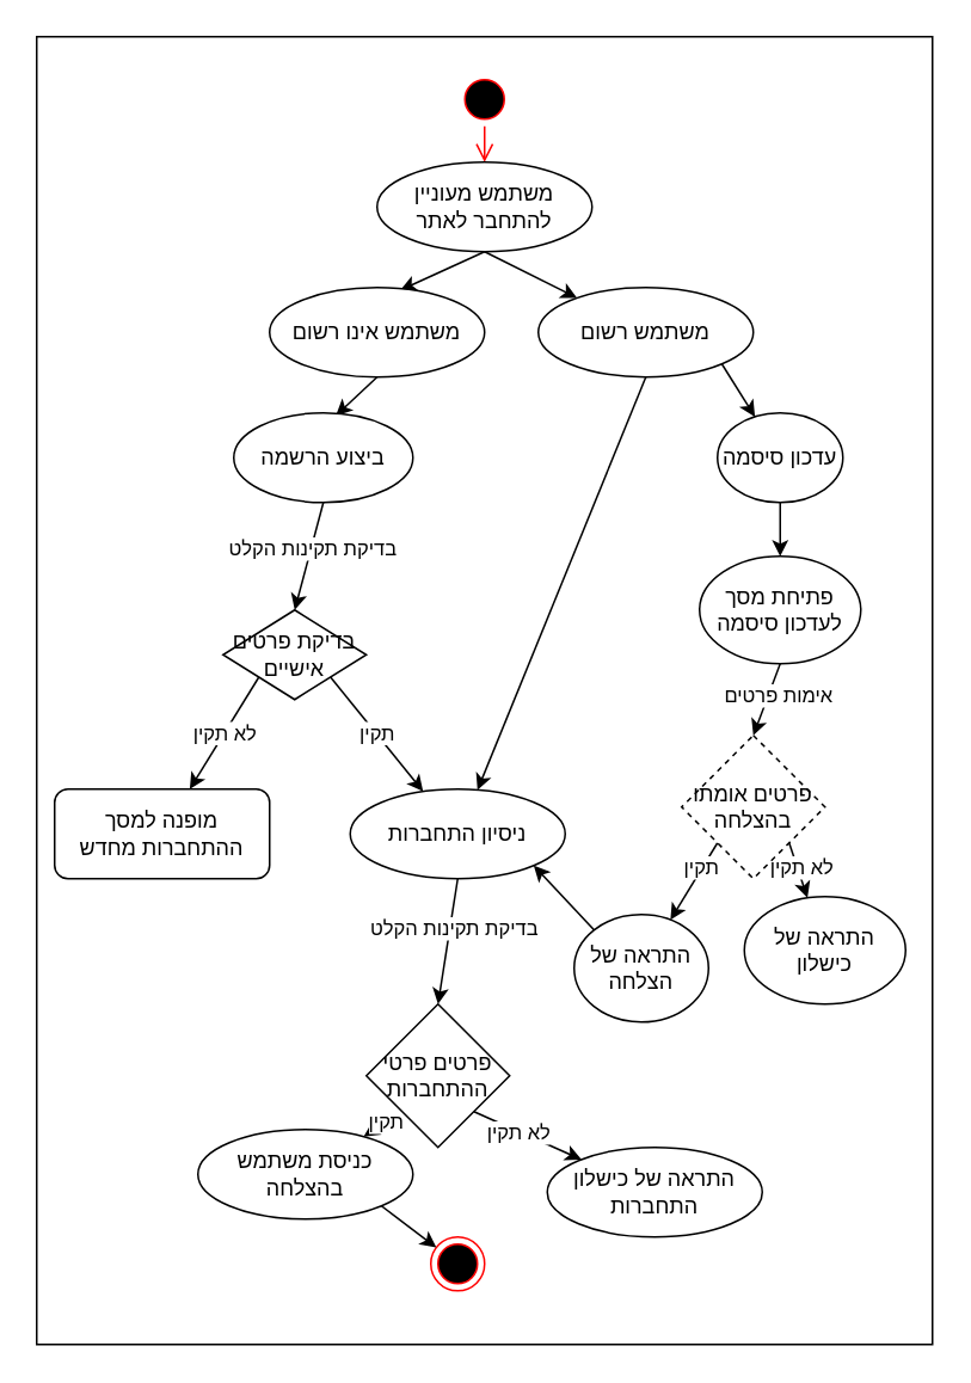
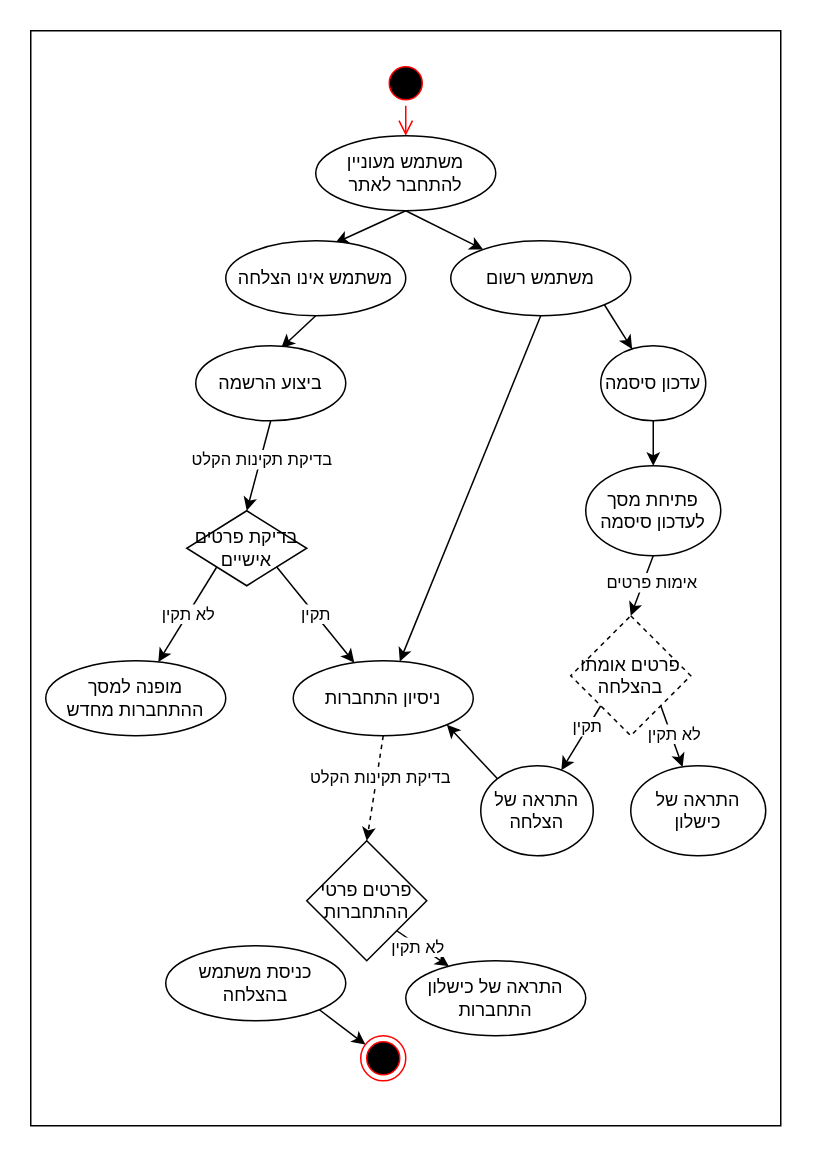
  <mxCell id="0" />
  <mxCell id="1" parent="0" />
  <mxCell id="2" value="" style="html=1;dashed=0;whitespace=wrap;" parent="1" vertex="1"><mxGeometry x="20" y="20" width="500" height="730" as="geometry" /></mxCell>
  <mxCell id="3" value="" style="ellipse;html=1;shape=startState;fillColor=#000000;strokeColor=#ff0000;" parent="1" vertex="1"><mxGeometry x="255" y="40" width="30" height="30" as="geometry" /></mxCell>
  <mxCell id="4" value="" style="edgeStyle=orthogonalEdgeStyle;html=1;verticalAlign=bottom;endArrow=open;endSize=8;strokeColor=#ff0000;entryX=0.5;entryY=0;entryDx=0;entryDy=0;" parent="1" source="3" target="8" edge="1"><mxGeometry relative="1" as="geometry"><mxPoint x="205" y="110" as="targetPoint" /></mxGeometry></mxCell>
  <mxCell id="5" value="" style="ellipse;html=1;shape=endState;fillColor=#000000;strokeColor=#ff0000;" parent="1" vertex="1"><mxGeometry x="240" y="690" width="30" height="30" as="geometry" /></mxCell>
  <mxCell id="6" style="edgeStyle=none;html=1;exitX=0.5;exitY=1;exitDx=0;exitDy=0;entryX=0.608;entryY=0.03;entryDx=0;entryDy=0;entryPerimeter=0;" parent="1" source="8" target="10" edge="1"><mxGeometry relative="1" as="geometry" /></mxCell>
  <mxCell id="7" style="edgeStyle=none;html=1;exitX=0.5;exitY=1;exitDx=0;exitDy=0;" parent="1" source="8" target="13" edge="1"><mxGeometry relative="1" as="geometry" /></mxCell>
  <mxCell id="8" value="משתמש מעוניין להתחבר לאתר" style="ellipse;whiteSpace=wrap;html=1;fontSize=12;" parent="1" vertex="1"><mxGeometry x="210" y="90" width="120" height="50" as="geometry" /></mxCell>
  <mxCell id="9" style="edgeStyle=none;html=1;exitX=0.5;exitY=1;exitDx=0;exitDy=0;entryX=0.57;entryY=0.03;entryDx=0;entryDy=0;entryPerimeter=0;" parent="1" source="10" target="18" edge="1"><mxGeometry relative="1" as="geometry" /></mxCell>
- <mxCell id="10" value="משתמש אינו רשום" style="ellipse;whiteSpace=wrap;html=1;" parent="1" vertex="1"><mxGeometry x="150" y="160" width="120" height="50" as="geometry" /></mxCell>
+ <mxCell id="10" value="משתמש אינו הצלחה" style="ellipse;whiteSpace=wrap;html=1;" parent="1" vertex="1"><mxGeometry x="150" y="160" width="120" height="50" as="geometry" /></mxCell>
  <mxCell id="11" style="edgeStyle=none;html=1;exitX=0.5;exitY=1;exitDx=0;exitDy=0;entryX=0.592;entryY=0.01;entryDx=0;entryDy=0;entryPerimeter=0;" parent="1" source="13" target="21" edge="1"><mxGeometry relative="1" as="geometry" /></mxCell>
  <mxCell id="12" style="edgeStyle=none;html=1;exitX=1;exitY=1;exitDx=0;exitDy=0;" parent="1" source="13" target="15" edge="1"><mxGeometry relative="1" as="geometry" /></mxCell>
  <mxCell id="13" value="משתמש רשום" style="ellipse;whiteSpace=wrap;html=1;" parent="1" vertex="1"><mxGeometry x="300" y="160" width="120" height="50" as="geometry" /></mxCell>
  <mxCell id="14" style="edgeStyle=none;html=1;exitX=0.5;exitY=1;exitDx=0;exitDy=0;entryX=0.5;entryY=0;entryDx=0;entryDy=0;" parent="1" source="15" target="24" edge="1"><mxGeometry relative="1" as="geometry" /></mxCell>
  <mxCell id="15" value="עדכון סיסמה" style="ellipse;whiteSpace=wrap;html=1;" parent="1" vertex="1"><mxGeometry x="400" y="230" width="70" height="50" as="geometry" /></mxCell>
  <mxCell id="16" style="edgeStyle=none;html=1;exitX=0.5;exitY=1;exitDx=0;exitDy=0;entryX=0.5;entryY=0;entryDx=0;entryDy=0;" parent="1" source="18" target="35" edge="1"><mxGeometry relative="1" as="geometry" /></mxCell>
  <mxCell id="17" value="בדיקת תקינות הקלט" style="edgeLabel;html=1;align=center;verticalAlign=middle;resizable=0;points=[];" parent="16" vertex="1" connectable="0"><mxGeometry x="-0.167" relative="1" as="geometry"><mxPoint as="offset" /></mxGeometry></mxCell>
  <mxCell id="18" value="ביצוע הרשמה" style="ellipse;whiteSpace=wrap;html=1;" parent="1" vertex="1"><mxGeometry x="130" y="230" width="100" height="50" as="geometry" /></mxCell>
- <mxCell id="19" style="edgeStyle=none;html=1;exitX=0.5;exitY=1;exitDx=0;exitDy=0;entryX=0.5;entryY=0;entryDx=0;entryDy=0;" parent="1" source="21" target="41" edge="1"><mxGeometry relative="1" as="geometry" /></mxCell>
+ <mxCell id="19" style="edgeStyle=none;html=1;exitX=0.5;exitY=1;exitDx=0;exitDy=0;entryX=0.5;entryY=0;entryDx=0;entryDy=0;dashed=1;" parent="1" source="21" target="41" edge="1"><mxGeometry relative="1" as="geometry" /></mxCell>
  <mxCell id="20" value="בדיקת תקינות הקלט" style="edgeLabel;html=1;align=center;verticalAlign=middle;resizable=0;points=[];" parent="19" vertex="1" connectable="0"><mxGeometry x="-0.208" y="2" relative="1" as="geometry"><mxPoint as="offset" /></mxGeometry></mxCell>
  <mxCell id="21" value="ניסיון התחברות" style="ellipse;whiteSpace=wrap;html=1;" parent="1" vertex="1"><mxGeometry x="195" y="440" width="120" height="50" as="geometry" /></mxCell>
  <mxCell id="22" style="edgeStyle=none;html=1;exitX=0.5;exitY=1;exitDx=0;exitDy=0;entryX=0.5;entryY=0;entryDx=0;entryDy=0;" parent="1" source="24" target="29" edge="1"><mxGeometry relative="1" as="geometry" /></mxCell>
  <mxCell id="23" value="אימות פרטים" style="edgeLabel;html=1;align=center;verticalAlign=middle;resizable=0;points=[];" parent="22" vertex="1" connectable="0"><mxGeometry x="-0.182" y="5" relative="1" as="geometry"><mxPoint as="offset" /></mxGeometry></mxCell>
  <mxCell id="24" value="פתיחת מסך לעדכון סיסמה" style="ellipse;whiteSpace=wrap;html=1;" parent="1" vertex="1"><mxGeometry x="390" y="310" width="90" height="60" as="geometry" /></mxCell>
  <mxCell id="25" style="edgeStyle=none;html=1;exitX=1;exitY=1;exitDx=0;exitDy=0;" parent="1" source="29" target="32" edge="1"><mxGeometry relative="1" as="geometry" /></mxCell>
  <mxCell id="26" value="לא תקין" style="edgeLabel;html=1;align=center;verticalAlign=middle;resizable=0;points=[];" parent="25" vertex="1" connectable="0"><mxGeometry x="-0.067" y="2" relative="1" as="geometry"><mxPoint as="offset" /></mxGeometry></mxCell>
  <mxCell id="27" style="edgeStyle=none;html=1;exitX=0;exitY=1;exitDx=0;exitDy=0;" parent="1" source="29" target="31" edge="1"><mxGeometry relative="1" as="geometry" /></mxCell>
  <mxCell id="28" value="תקין" style="edgeLabel;html=1;align=center;verticalAlign=middle;resizable=0;points=[];" parent="27" vertex="1" connectable="0"><mxGeometry x="-0.383" y="-1" relative="1" as="geometry"><mxPoint as="offset" /></mxGeometry></mxCell>
  <mxCell id="29" value="פרטים אומתו בהצלחה" style="rhombus;whiteSpace=wrap;html=1;dashed=1;" parent="1" vertex="1"><mxGeometry x="380" y="410" width="80" height="80" as="geometry" /></mxCell>
  <mxCell id="30" style="edgeStyle=none;html=1;exitX=0;exitY=0;exitDx=0;exitDy=0;entryX=1;entryY=1;entryDx=0;entryDy=0;" parent="1" source="31" target="21" edge="1"><mxGeometry relative="1" as="geometry" /></mxCell>
  <mxCell id="31" value="התראה של הצלחה" style="ellipse;whiteSpace=wrap;html=1;" parent="1" vertex="1"><mxGeometry x="320" y="510" width="75" height="60" as="geometry" /></mxCell>
- <mxCell id="32" value="התראה של כישלון" style="ellipse;whiteSpace=wrap;html=1;" parent="1" vertex="1"><mxGeometry x="415" y="500" width="90" height="60" as="geometry" /></mxCell>
+ <mxCell id="32" value="התראה של כישלון" style="ellipse;whiteSpace=wrap;html=1;" parent="1" vertex="1"><mxGeometry x="420" y="510" width="90" height="60" as="geometry" /></mxCell>
  <mxCell id="33" value="תקין" style="edgeStyle=none;html=1;exitX=1;exitY=1;exitDx=0;exitDy=0;" parent="1" source="35" target="21" edge="1"><mxGeometry relative="1" as="geometry" /></mxCell>
  <mxCell id="34" value="לא תקין" style="edgeStyle=none;html=1;exitX=0;exitY=1;exitDx=0;exitDy=0;" parent="1" source="35" target="36" edge="1"><mxGeometry relative="1" as="geometry" /></mxCell>
  <mxCell id="35" value="בדיקת פרטים אישיים" style="rhombus;whiteSpace=wrap;html=1;" parent="1" vertex="1"><mxGeometry x="124" y="340" width="80" height="50" as="geometry" /></mxCell>
- <mxCell id="36" value="מופנה למסך ההתחברות מחדש" style="whiteSpace=wrap;html=1;rounded=1;" parent="1" vertex="1"><mxGeometry x="30" y="440" width="120" height="50" as="geometry" /></mxCell>
- <mxCell id="37" style="edgeStyle=none;html=1;exitX=0;exitY=1;exitDx=0;exitDy=0;" parent="1" source="41" target="43" edge="1"><mxGeometry relative="1" as="geometry" /></mxCell>
- <mxCell id="38" value="תקין" style="edgeLabel;html=1;align=center;verticalAlign=middle;resizable=0;points=[];" parent="37" vertex="1" connectable="0"><mxGeometry x="-0.133" relative="1" as="geometry"><mxPoint as="offset" /></mxGeometry></mxCell>
+ <mxCell id="36" value="מופנה למסך ההתחברות מחדש" style="ellipse;whiteSpace=wrap;html=1;" parent="1" vertex="1"><mxGeometry x="30" y="440" width="120" height="50" as="geometry" /></mxCell>
  <mxCell id="39" style="edgeStyle=none;html=1;exitX=1;exitY=1;exitDx=0;exitDy=0;" parent="1" source="41" target="44" edge="1"><mxGeometry relative="1" as="geometry" /></mxCell>
  <mxCell id="40" value="לא תקין" style="edgeLabel;html=1;align=center;verticalAlign=middle;resizable=0;points=[];" parent="39" vertex="1" connectable="0"><mxGeometry x="-0.185" y="-1" relative="1" as="geometry"><mxPoint as="offset" /></mxGeometry></mxCell>
  <mxCell id="41" value="פרטים פרטי ההתחברות" style="rhombus;whiteSpace=wrap;html=1;" parent="1" vertex="1"><mxGeometry x="204" y="560" width="80" height="80" as="geometry" /></mxCell>
  <mxCell id="42" style="edgeStyle=none;html=1;exitX=1;exitY=1;exitDx=0;exitDy=0;" parent="1" source="43" target="5" edge="1"><mxGeometry relative="1" as="geometry" /></mxCell>
  <mxCell id="43" value="כניסת משתמש בהצלחה" style="ellipse;whiteSpace=wrap;html=1;" parent="1" vertex="1"><mxGeometry x="110" y="630" width="120" height="50" as="geometry" /></mxCell>
- <mxCell id="44" value="התראה של כישלון התחברות" style="ellipse;whiteSpace=wrap;html=1;" parent="1" vertex="1"><mxGeometry x="305" y="640" width="120" height="50" as="geometry" /></mxCell>
+ <mxCell id="44" value="התראה של כישלון התחברות" style="ellipse;whiteSpace=wrap;html=1;" parent="1" vertex="1"><mxGeometry x="270" y="640" width="120" height="50" as="geometry" /></mxCell>
